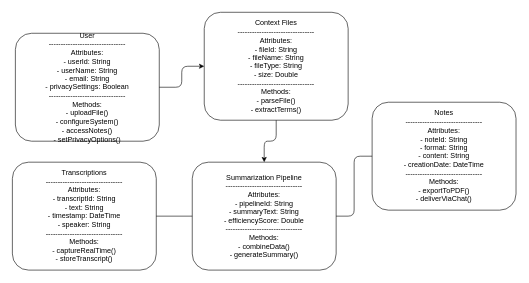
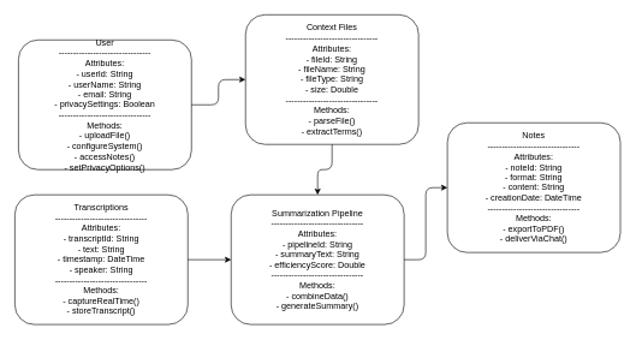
  <mxCell id="0" />
  <mxCell id="1" parent="0" />
  <mxCell id="2" value="User&#10;--------------------------------&#10;Attributes:&#10;- userId: String&#10;- userName: String&#10;- email: String&#10;- privacySettings: Boolean&#10;--------------------------------&#10;Methods:&#10;- uploadFile()&#10;- configureSystem()&#10;- accessNotes()&#10;- setPrivacyOptions()" style="shape=rectangle;rounded=1;whiteSpace=wrap;html=1;" vertex="1" parent="1"><mxGeometry x="25" y="55" width="240" height="180" as="geometry" /></mxCell>
  <mxCell id="3" value="Context Files&#10;--------------------------------&#10;Attributes:&#10;- fileId: String&#10;- fileName: String&#10;- fileType: String&#10;- size: Double&#10;--------------------------------&#10;Methods:&#10;- parseFile()&#10;- extractTerms()" style="shape=rectangle;rounded=1;whiteSpace=wrap;html=1;" vertex="1" parent="1"><mxGeometry x="340" y="20" width="240" height="180" as="geometry" /></mxCell>
  <mxCell id="4" value="Transcriptions&#10;--------------------------------&#10;Attributes:&#10;- transcriptId: String&#10;- text: String&#10;- timestamp: DateTime&#10;- speaker: String&#10;--------------------------------&#10;Methods:&#10;- captureRealTime()&#10;- storeTranscript()" style="shape=rectangle;rounded=1;whiteSpace=wrap;html=1;" vertex="1" parent="1"><mxGeometry x="20" y="270" width="240" height="180" as="geometry" /></mxCell>
  <mxCell id="5" value="Summarization Pipeline&#10;--------------------------------&#10;Attributes:&#10;- pipelineId: String&#10;- summaryText: String&#10;- efficiencyScore: Double&#10;--------------------------------&#10;Methods:&#10;- combineData()&#10;- generateSummary()" style="shape=rectangle;rounded=1;whiteSpace=wrap;html=1;" vertex="1" parent="1"><mxGeometry x="320" y="270" width="240" height="180" as="geometry" /></mxCell>
  <mxCell id="6" value="Notes&#10;--------------------------------&#10;Attributes:&#10;- noteId: String&#10;- format: String&#10;- content: String&#10;- creationDate: DateTime&#10;--------------------------------&#10;Methods:&#10;- exportToPDF()&#10;- deliverViaChat()" style="shape=rectangle;rounded=1;whiteSpace=wrap;html=1;" vertex="1" parent="1"><mxGeometry x="620" y="170" width="240" height="180" as="geometry" /></mxCell>
  <mxCell id="7" style="edgeStyle=orthogonalEdgeStyle;rounded=1;html=1;" edge="1" parent="1" source="2" target="3"><mxGeometry relative="1" as="geometry" /></mxCell>
  <mxCell id="8" style="edgeStyle=orthogonalEdgeStyle;rounded=1;html=1;" edge="1" parent="1" source="3" target="5"><mxGeometry relative="1" as="geometry" /></mxCell>
- <mxCell id="9" style="edgeStyle=orthogonalEdgeStyle;rounded=1;html=1;endArrow=none;" edge="1" parent="1" source="4" target="5"><mxGeometry relative="1" as="geometry" /></mxCell>
- <mxCell id="10" style="edgeStyle=orthogonalEdgeStyle;rounded=1;html=1;endArrow=none;" edge="1" parent="1" source="5" target="6"><mxGeometry relative="1" as="geometry" /></mxCell>
+ <mxCell id="9" style="edgeStyle=orthogonalEdgeStyle;rounded=1;html=1;" edge="1" parent="1" source="4" target="5"><mxGeometry relative="1" as="geometry" /></mxCell>
+ <mxCell id="10" style="edgeStyle=orthogonalEdgeStyle;rounded=1;html=1;" edge="1" parent="1" source="5" target="6"><mxGeometry relative="1" as="geometry" /></mxCell>
